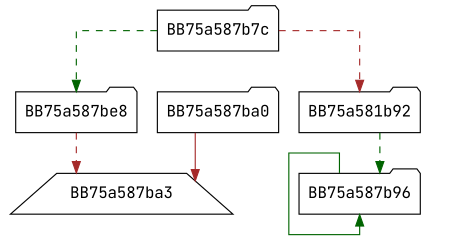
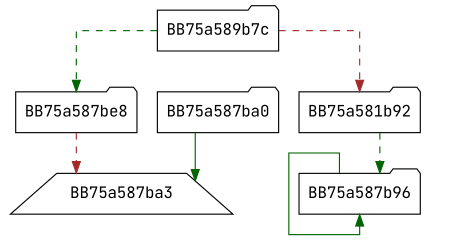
  digraph {
    fontname="JetBrains Mono"
    splines=ortho
    node [fontname="JetBrains Mono" shape=folder]
    edge [color=darkgreen fontname="JetBrains Mono" style=dashed]
-   BB75a587b7c
+   BB75a587b7c [label=BB75a589b7c]
    BB75a587be8
    n3 [label=BB75a581b92]
    BB75a587ba3 [shape=trapezium]
    BB75a587b96
    BB75a587ba0
    BB75a587b7c -> BB75a587be8
    BB75a587b7c -> n3 [color=brown]
    BB75a587be8 -> BB75a587ba3 [color=brown]
    n3 -> BB75a587b96
    BB75a587b96 -> BB75a587b96 [style=solid]
-   BB75a587ba0 -> BB75a587ba3 [color=brown style=solid]
+   BB75a587ba0 -> BB75a587ba3 [style=solid]
  }
